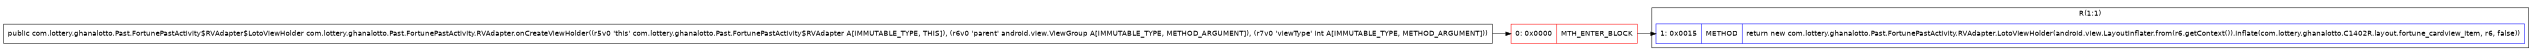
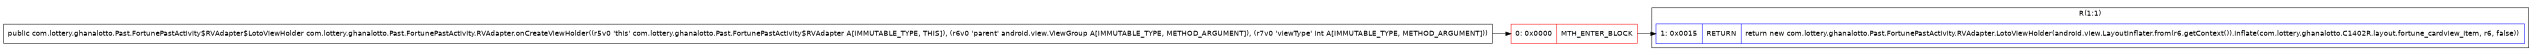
  digraph {
    rankdir=LR
    fontname="DejaVu Sans"
    node [shape=record fontname="DejaVu Sans"]
    edge [fontname="DejaVu Sans"]
-   n1 [color=blue label="{1\:\ 0x0015|METHOD\l|return new com.lottery.ghanalotto.Past.FortunePastActivity.RVAdapter.LotoViewHolder(android.view.LayoutInflater.from(r6.getContext()).inflate(com.lottery.ghanalotto.C1402R.layout.fortune_cardview_item, r6, false))\l}"]
+   n1 [color=blue label="{1\:\ 0x0015|RETURN\l|return new com.lottery.ghanalotto.Past.FortunePastActivity.RVAdapter.LotoViewHolder(android.view.LayoutInflater.from(r6.getContext()).inflate(com.lottery.ghanalotto.C1402R.layout.fortune_cardview_item, r6, false))\l}"]
    n2 [color=red label="{0\:\ 0x0000|MTH_ENTER_BLOCK\l}"]
    n3 [label="{public com.lottery.ghanalotto.Past.FortunePastActivity$RVAdapter$LotoViewHolder com.lottery.ghanalotto.Past.FortunePastActivity.RVAdapter.onCreateViewHolder((r5v0 'this' com.lottery.ghanalotto.Past.FortunePastActivity$RVAdapter A[IMMUTABLE_TYPE, THIS]), (r6v0 'parent' android.view.ViewGroup A[IMMUTABLE_TYPE, METHOD_ARGUMENT]), (r7v0 'viewType' int A[IMMUTABLE_TYPE, METHOD_ARGUMENT])) }"]
    subgraph cluster_1 {
      label="R(1:1)"
      n1
    }
    n2 -> n1
    n3 -> n2
  }
